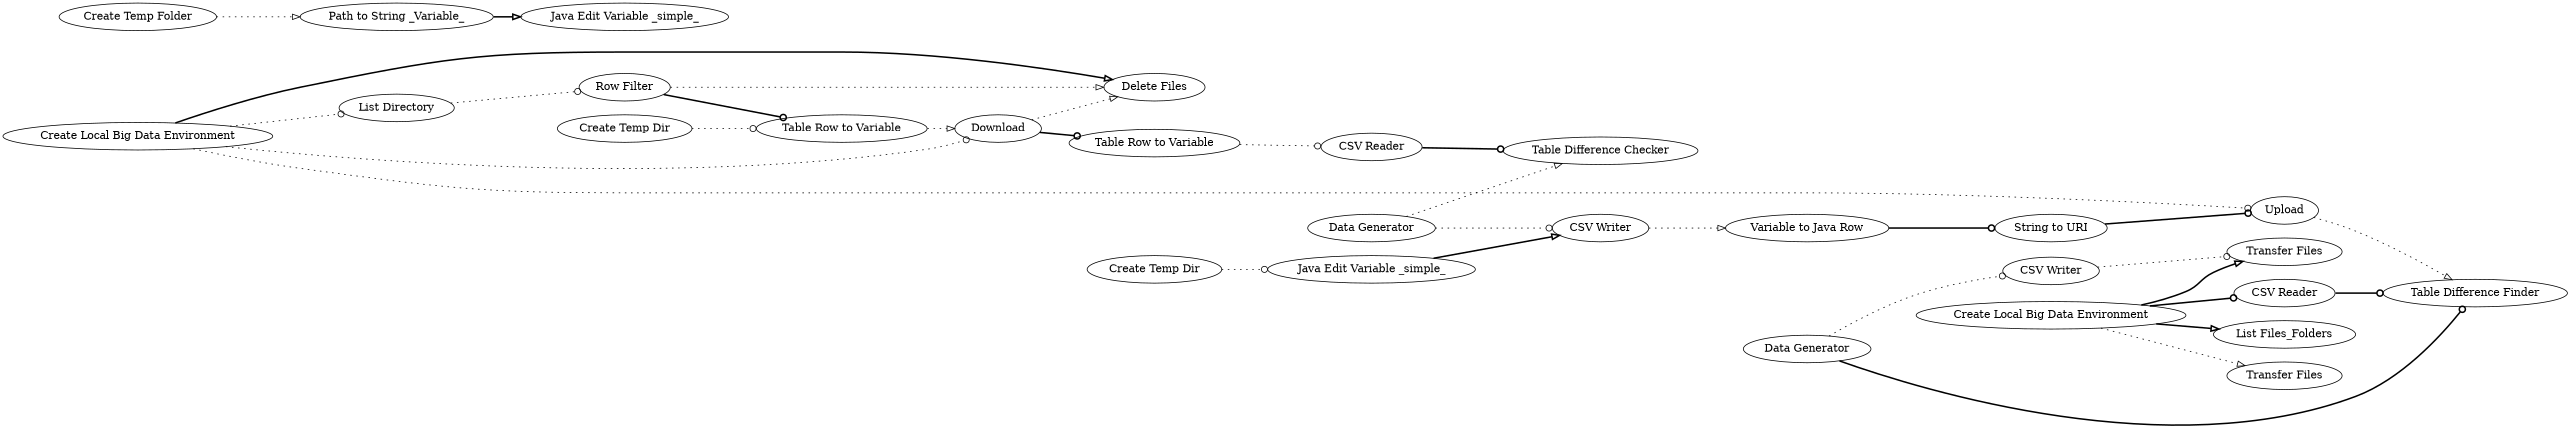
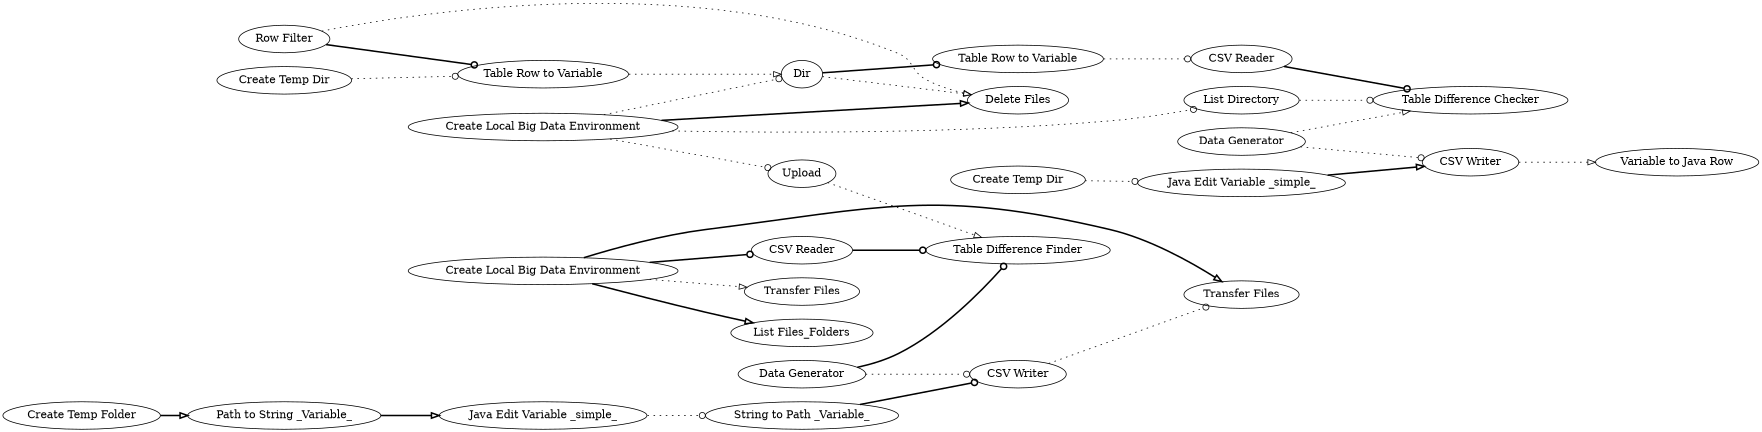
  digraph {
    rankdir=LR
    edge [arrowhead=odot style=dotted]
    n1 [label="Create Local Big Data Environment"]
    n2 [label="Delete Files"]
    n3 [label=Upload]
    n4 [label="List Directory"]
-   n5 [label=Download]
+   n5 [label=Dir]
    n6 [label="Table Difference Finder"]
    n7 [label="Row Filter"]
    n8 [label="Table Row to Variable"]
    n9 [label="Table Row to Variable"]
    n10 [label="CSV Reader"]
    n11 [label="Data Generator"]
    n12 [label="Table Difference Checker"]
    n13 [label="CSV Writer"]
    n14 [label="Variable to Java Row"]
    n15 [label="CSV Reader"]
-   n16 [label="String to URI"]
    n17 [label="Create Local Big Data Environment"]
    n18 [label="List Files_Folders"]
    n19 [label="Transfer Files"]
    n20 [label="Transfer Files"]
    n21 [label="Data Generator"]
    n22 [label="CSV Writer"]
    n23 [label="Create Temp Dir"]
    n24 [label="Java Edit Variable _simple_"]
    n25 [label="Java Edit Variable _simple_"]
+   n26 [label="String to Path _Variable_"]
    n27 [label="Path to String _Variable_"]
    n28 [label="Create Temp Dir"]
    n29 [label="Create Temp Folder"]
    n1 -> n2 [arrowhead=onormal style=bold]
    n1 -> n3
    n1 -> n4
    n1 -> n5
    n3 -> n6 [arrowhead=onormal]
-   n4 -> n7
+   n4 -> n12
    n5 -> n2 [arrowhead=onormal]
    n5 -> n8 [style=bold]
    n7 -> n2 [arrowhead=onormal]
    n7 -> n9 [style=bold]
    n8 -> n10
    n9 -> n5 [arrowhead=onormal]
    n10 -> n12 [style=bold]
    n11 -> n12 [arrowhead=onormal]
    n11 -> n13
    n13 -> n14 [arrowhead=onormal]
-   n14 -> n16 [style=bold]
    n15 -> n6 [style=bold]
-   n16 -> n3 [style=bold]
    n17 -> n15 [style=bold]
    n17 -> n18 [arrowhead=onormal style=bold]
    n17 -> n19 [arrowhead=onormal style=bold]
    n17 -> n20 [arrowhead=onormal]
    n21 -> n6 [style=bold]
    n21 -> n22
    n22 -> n19
    n23 -> n24
    n24 -> n13 [arrowhead=onormal style=bold]
+   n25 -> n26
+   n26 -> n22 [style=bold]
    n27 -> n25 [arrowhead=onormal style=bold]
    n28 -> n9
-   n29 -> n27 [arrowhead=onormal]
+   n29 -> n27 [arrowhead=onormal style=bold]
  }
